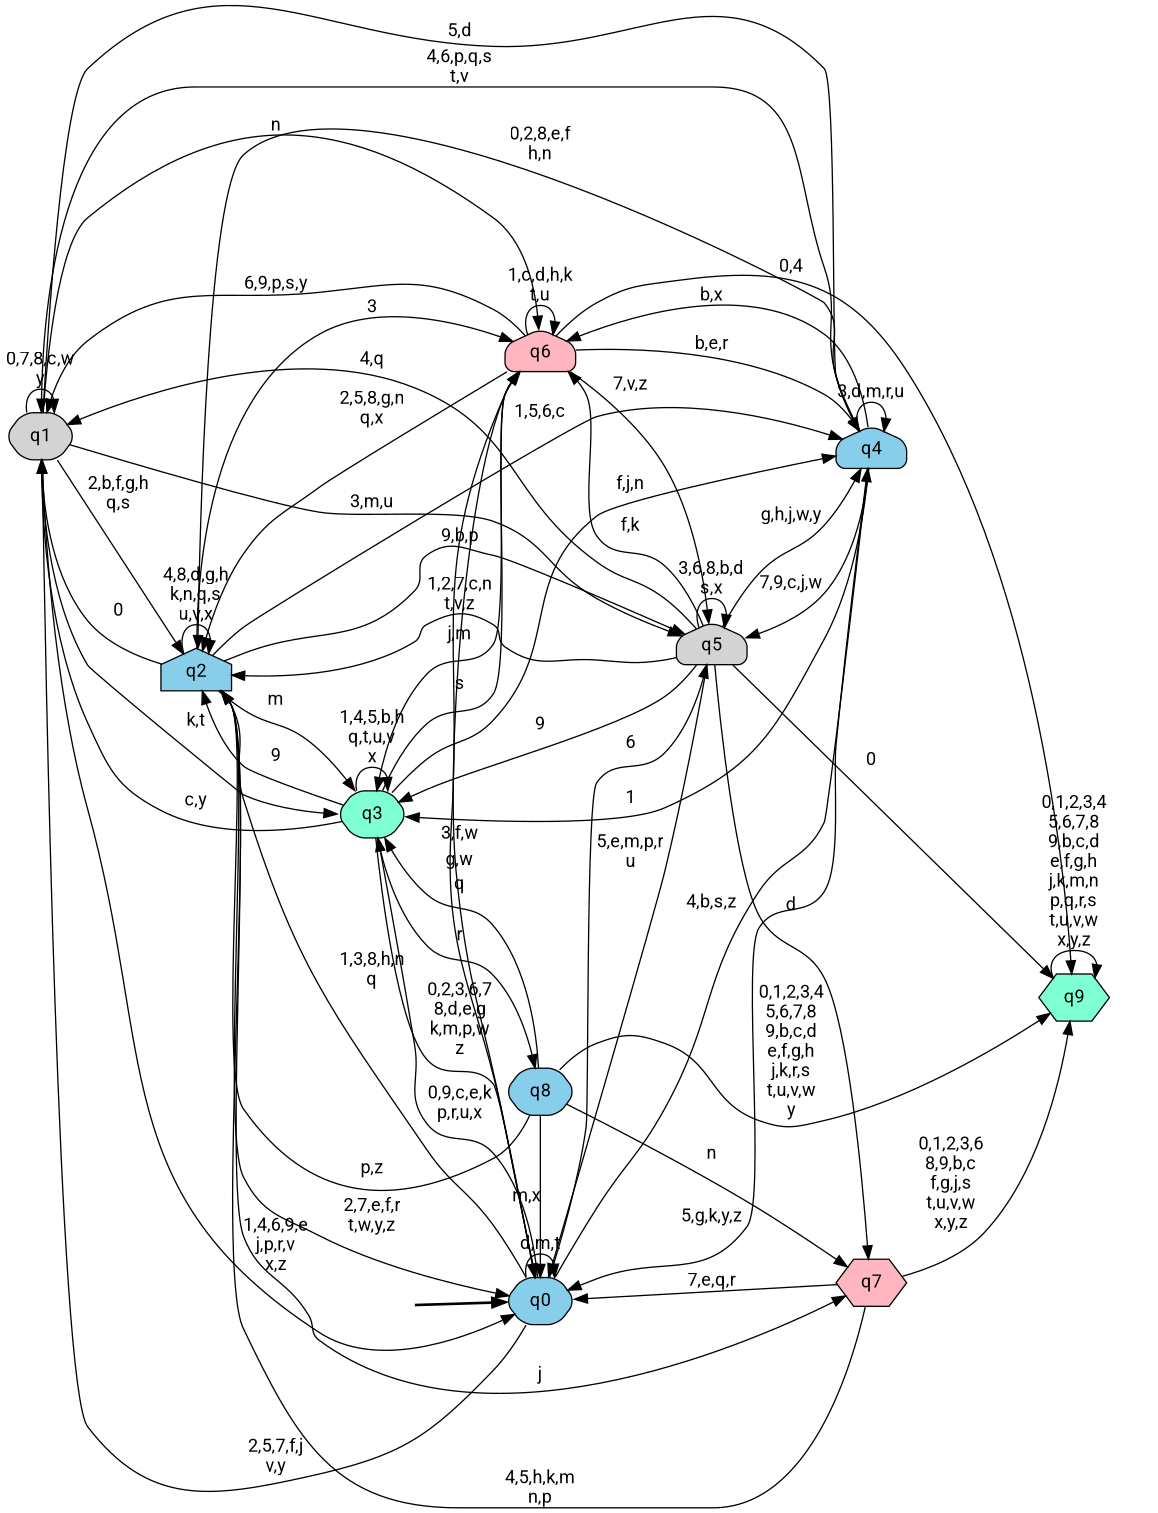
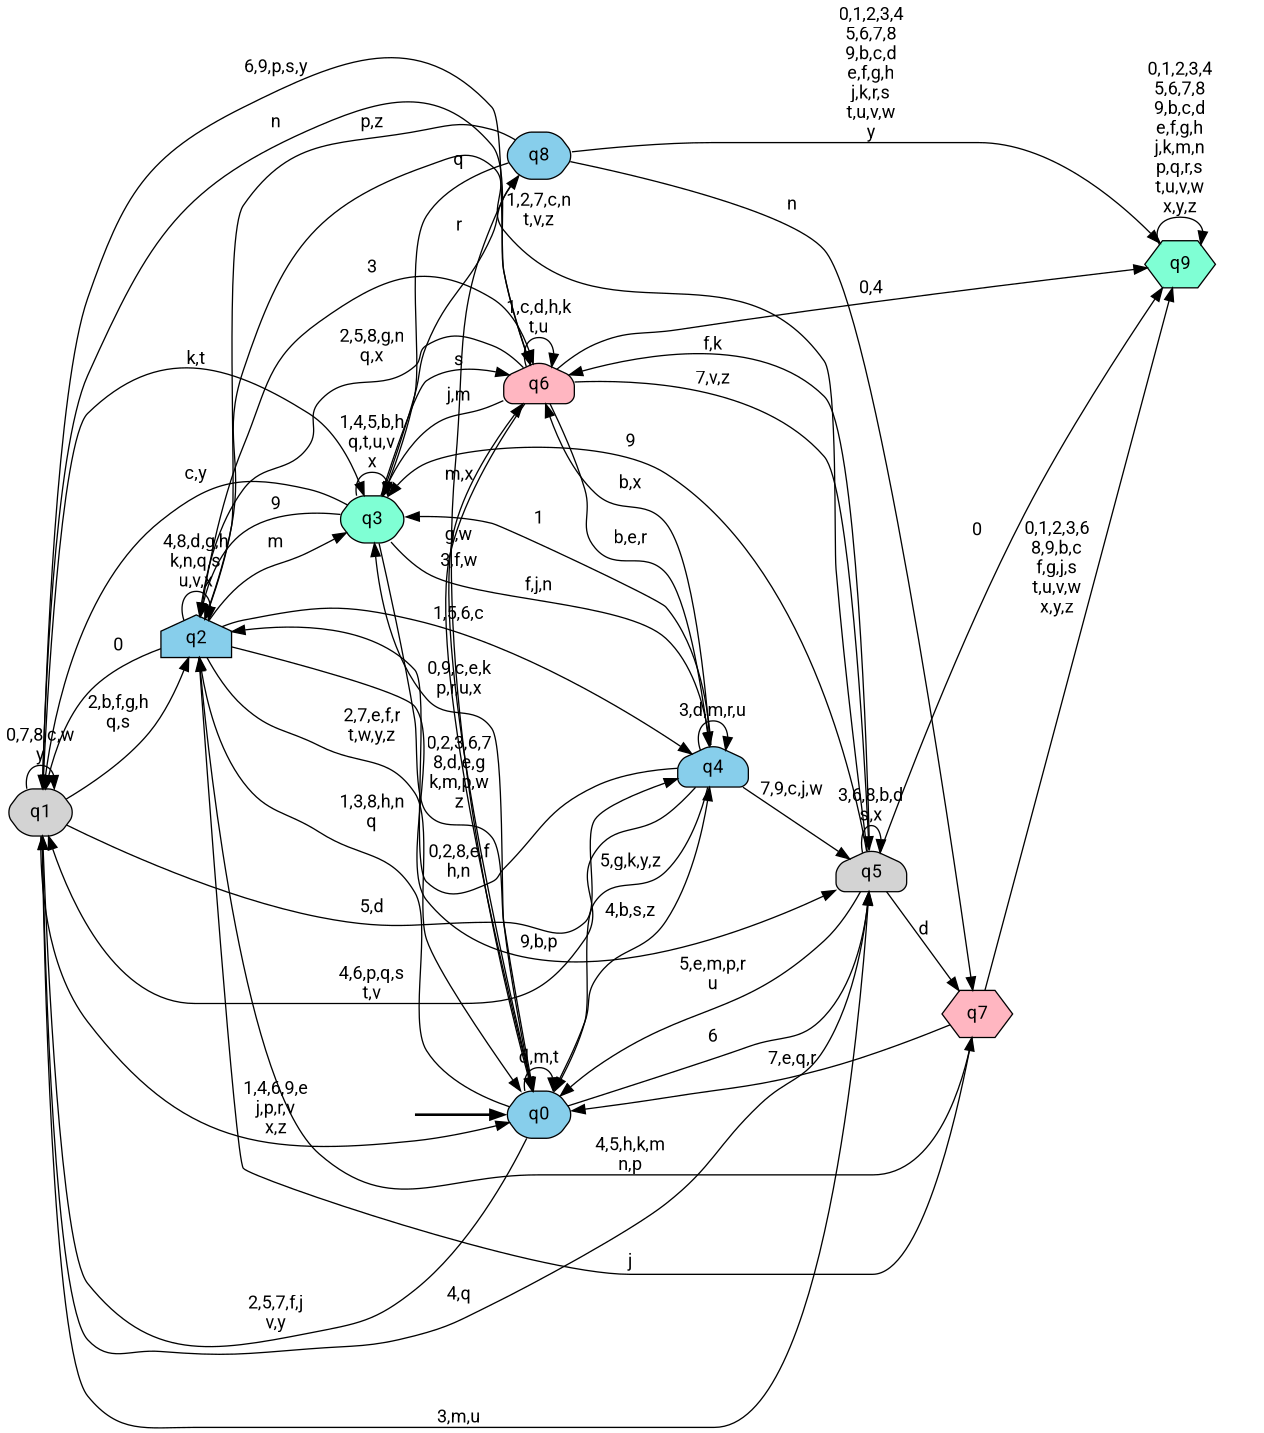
  digraph {
    fontname=Roboto
    rankdir=LR
    node [fontname=Roboto shape=hexagon style="rounded,filled" color=black fillcolor=skyblue]
    edge [fontname=Roboto]
    __start0 [height=0 shape=none style=invis width=0 color="" fillcolor=""]
    n2 [label=q0]
    n3 [fillcolor=lightgrey label=q1]
    n4 [label=q2 shape=house style=filled]
    n5 [fillcolor=aquamarine label=q3]
    n6 [label=q4 shape=house]
    n7 [fillcolor=lightgrey label=q5 shape=house]
    n8 [fillcolor=lightpink label=q6 shape=house]
    n9 [fillcolor=lightpink label=q7 style=filled]
    n10 [label=q8]
    n11 [fillcolor=aquamarine label=q9 style=filled]
    subgraph cluster_1 {
      nodesep=0.15
      ranksep=0.15
      style=invis
      __start0
      n2
    }
    __start0 -> n2 [penwidth=2]
    n2 -> n2 [label="d,m,t"]
    n2 -> n3 [label="2,5,7,f,j\nv,y"]
    n2 -> n4 [label="1,3,8,h,n\nq"]
    n2 -> n5 [label="0,9,c,e,k\np,r,u,x"]
    n2 -> n6 [label="4,b,s,z"]
    n2 -> n7 [label=6]
    n2 -> n8 [label="g,w"]
    n3 -> n2 [label="1,4,6,9,e\nj,p,r,v\nx,z"]
    n3 -> n3 [label="0,7,8,c,w\ny"]
    n3 -> n4 [label="2,b,f,g,h\nq,s"]
    n3 -> n5 [label="k,t"]
    n3 -> n6 [label="5,d"]
    n3 -> n7 [label="3,m,u"]
    n3 -> n8 [label=n]
    n4 -> n2 [label="2,7,e,f,r\nt,w,y,z"]
    n4 -> n3 [label=0]
    n4 -> n4 [label="4,8,d,g,h\nk,n,q,s\nu,v,x"]
    n4 -> n5 [label=m]
    n4 -> n6 [label="1,5,6,c"]
    n4 -> n7 [label="9,b,p"]
    n4 -> n8 [label=3]
    n4 -> n9 [label=j]
    n5 -> n2 [label="0,2,3,6,7\n8,d,e,g\nk,m,p,w\nz"]
    n5 -> n3 [label="c,y"]
    n5 -> n4 [label=9]
    n5 -> n5 [label="1,4,5,b,h\nq,t,u,v\nx"]
    n5 -> n6 [label="f,j,n"]
    n5 -> n8 [label=s]
    n5 -> n10 [label=r]
    n6 -> n2 [label="5,g,k,y,z"]
    n6 -> n3 [label="4,6,p,q,s\nt,v"]
    n6 -> n4 [label="0,2,8,e,f\nh,n"]
    n6 -> n5 [label=1]
    n6 -> n6 [label="3,d,m,r,u"]
    n6 -> n7 [label="7,9,c,j,w"]
    n6 -> n8 [label="b,x"]
    n7 -> n2 [label="5,e,m,p,r\nu"]
    n7 -> n3 [label="4,q"]
    n7 -> n4 [label="1,2,7,c,n\nt,v,z"]
    n7 -> n5 [label=9]
-   n7 -> n6 [label="g,h,j,w,y"]
    n7 -> n7 [label="3,6,8,b,d\ns,x"]
    n7 -> n8 [label="f,k"]
    n7 -> n9 [label=d]
    n7 -> n11 [label=0]
    n8 -> n2 [label="3,f,w"]
    n8 -> n3 [label="6,9,p,s,y"]
    n8 -> n4 [label="2,5,8,g,n\nq,x"]
    n8 -> n5 [label="j,m"]
    n8 -> n6 [label="b,e,r"]
    n8 -> n7 [label="7,v,z"]
    n8 -> n8 [label="1,c,d,h,k\nt,u"]
    n8 -> n11 [label="0,4"]
    n9 -> n2 [label="7,e,q,r"]
    n9 -> n4 [label="4,5,h,k,m\nn,p"]
    n9 -> n11 [label="0,1,2,3,6\n8,9,b,c\nf,g,j,s\nt,u,v,w\nx,y,z"]
    n10 -> n2 [label="m,x"]
    n10 -> n4 [label="p,z"]
    n10 -> n5 [label=q]
    n10 -> n9 [label=n]
    n10 -> n11 [label="0,1,2,3,4\n5,6,7,8\n9,b,c,d\ne,f,g,h\nj,k,r,s\nt,u,v,w\ny"]
    n11 -> n11 [label="0,1,2,3,4\n5,6,7,8\n9,b,c,d\ne,f,g,h\nj,k,m,n\np,q,r,s\nt,u,v,w\nx,y,z"]
  }
